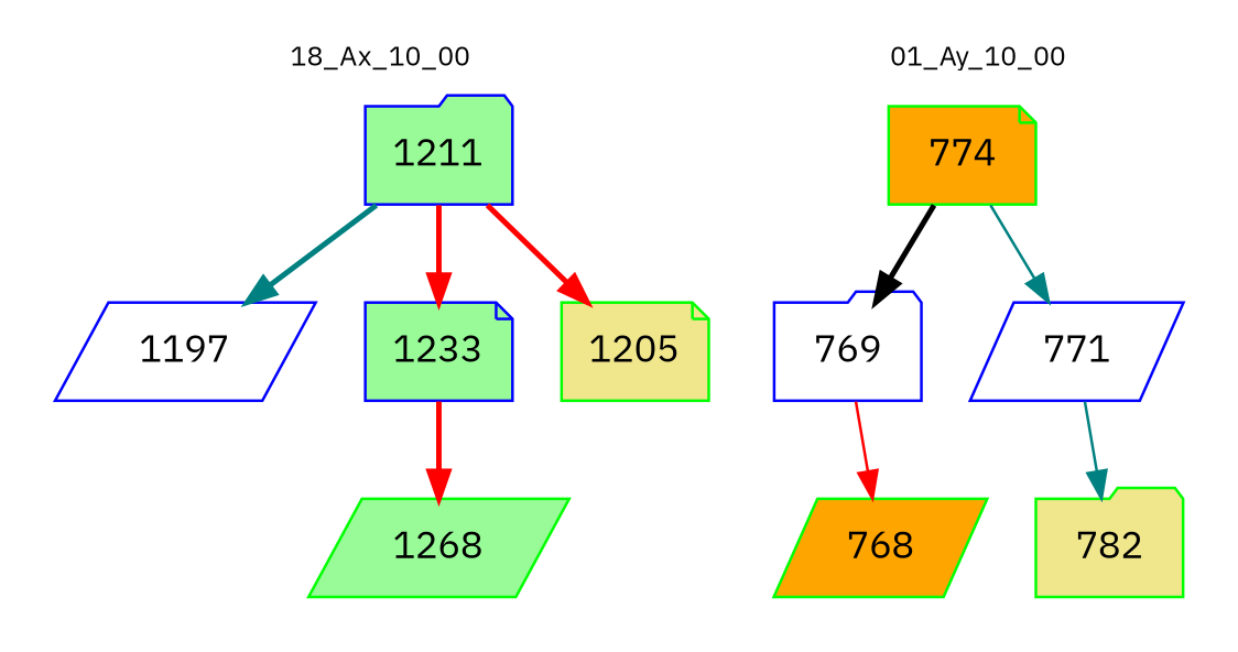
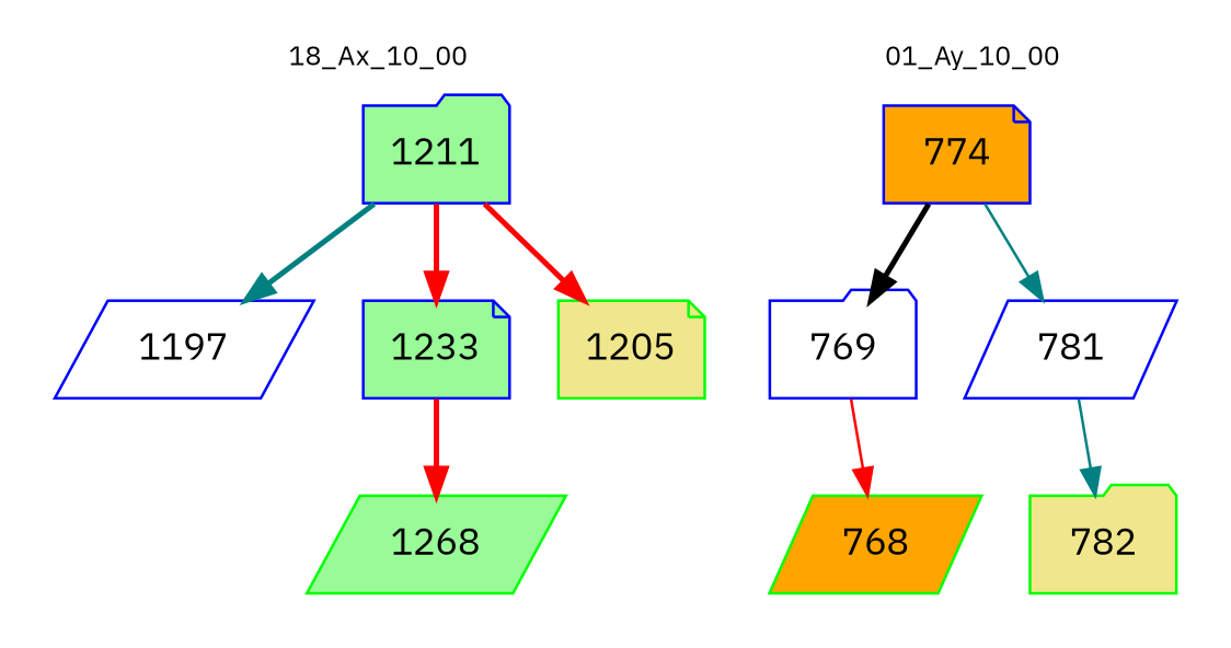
  digraph {
    fontname="IBM Plex Sans"
    node [color=blue fillcolor=palegreen fontname="IBM Plex Sans" shape=parallelogram style=filled]
    edge [color=red fontname="IBM Plex Sans" style=bold]
    n1 [label=1211 shape=folder]
    n2 [fillcolor=white label=1197]
    n3 [label=1233 shape=note]
    n4 [color=green fillcolor=khaki label=1205 shape=note]
    n5 [color=green label=1268]
-   n6 [color=green fillcolor=orange label=774 shape=note]
+   n6 [fillcolor=orange label=774 shape=note]
    n7 [fillcolor=white label=769 shape=folder]
-   n8 [fillcolor=white label=771]
+   n8 [fillcolor=white label=781]
    n9 [color=green fillcolor=orange label=768]
    n10 [color=green fillcolor=khaki label=782 shape=folder]
    subgraph cluster_1 {
      color=white
      fontsize=10
      label="18_Ax_10_00"
      n1
      n2
      n3
      n4
      n5
    }
    subgraph cluster_2 {
      color=white
      fontsize=10
      label="01_Ay_10_00"
      n6
      n7
      n8
      n9
      n10
    }
    n1 -> n2 [color=teal]
    n1 -> n3
    n1 -> n4
    n3 -> n5
    n6 -> n7 [color=black]
    n6 -> n8 [color=teal style=solid]
    n7 -> n9 [style=solid]
    n8 -> n10 [color=teal style=solid]
  }
